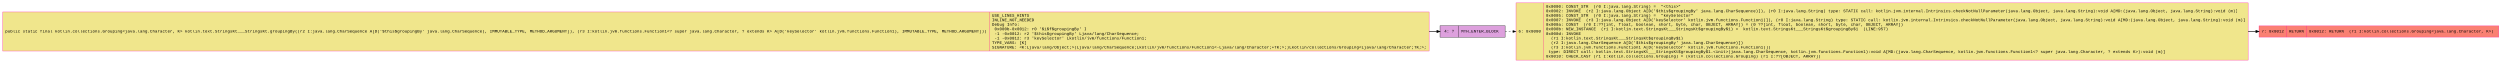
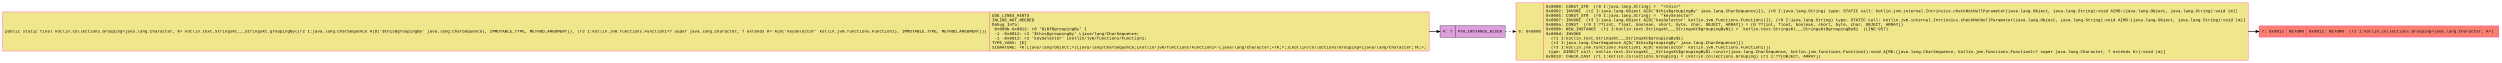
  digraph {
    fontname="Liberation Mono"
    rankdir=LR
    node [color=deeppink fillcolor=khaki fontname="Liberation Mono" shape=record style=filled]
    edge [fontname="Liberation Mono" style=bold]
-   n1 [color=black fillcolor=plum label="{4\:\ ?|MTH_ENTER_BLOCK\l}"]
+   n1 [color=black fillcolor=plum label="{4\:\ ?|MTH_INSTANCE_BLOCK\l}"]
    n2 [label="{6\:\ 0x0000|0x0000: CONST_STR  (r0 I:java.lang.String) =  \"\<this\>\" \l0x0002: INVOKE  (r2 I:java.lang.Object A[D('$this$groupingBy' java.lang.CharSequence)]), (r0 I:java.lang.String) type: STATIC call: kotlin.jvm.internal.Intrinsics.checkNotNullParameter(java.lang.Object, java.lang.String):void A[MD:(java.lang.Object, java.lang.String):void (m)]\l0x0005: CONST_STR  (r0 I:java.lang.String) =  \"keySelector\" \l0x0007: INVOKE  (r3 I:java.lang.Object A[D('keySelector' kotlin.jvm.functions.Function1)]), (r0 I:java.lang.String) type: STATIC call: kotlin.jvm.internal.Intrinsics.checkNotNullParameter(java.lang.Object, java.lang.String):void A[MD:(java.lang.Object, java.lang.String):void (m)]\l0x000a: CONST  (r0 I:??[int, float, boolean, short, byte, char, OBJECT, ARRAY]) = (0 ??[int, float, boolean, short, byte, char, OBJECT, ARRAY]) \l0x000b: NEW_INSTANCE  (r1 I:kotlin.text.StringsKt___StringsKt$groupingBy$1) =  kotlin.text.StringsKt___StringsKt$groupingBy$1  (LINE:957)\l0x000d: INVOKE  \l  (r1 I:kotlin.text.StringsKt___StringsKt$groupingBy$1)\l  (r2 I:java.lang.CharSequence A[D('$this$groupingBy' java.lang.CharSequence)])\l  (r3 I:kotlin.jvm.functions.Function1 A[D('keySelector' kotlin.jvm.functions.Function1)])\l type: DIRECT call: kotlin.text.StringsKt___StringsKt$groupingBy$1.\<init\>(java.lang.CharSequence, kotlin.jvm.functions.Function1):void A[MD:(java.lang.CharSequence, kotlin.jvm.functions.Function1\<? super java.lang.Character, ? extends K\>):void (m)]\l0x0010: CHECK_CAST (r1 I:kotlin.collections.Grouping) = (kotlin.collections.Grouping) (r1 I:??[OBJECT, ARRAY]) \l}"]
    n3 [fillcolor=salmon label="{7\:\ 0x0012|RETURN\l|0x0012: RETURN  (r1 I:kotlin.collections.Grouping\<java.lang.Character, K\>) \l}"]
    n4 [label="{public static final kotlin.collections.Grouping\<java.lang.Character, K\> kotlin.text.StringsKt___StringsKt.groupingBy((r2 I:java.lang.CharSequence A[D('$this$groupingBy' java.lang.CharSequence), IMMUTABLE_TYPE, METHOD_ARGUMENT]), (r3 I:kotlin.jvm.functions.Function1\<? super java.lang.Character, ? extends K\> A[D('keySelector' kotlin.jvm.functions.Function1), IMMUTABLE_TYPE, METHOD_ARGUMENT]))  | USE_LINES_HINTS\lINLINE_NOT_NEEDED\lDebug Info:\l  0x000b\-0x0012: r0 '$i$f$groupingBy' I\l  \-1 \-0x0012: r2 '$this$groupingBy' Ljava\/lang\/CharSequence;\l  \-1 \-0x0012: r3 'keySelector' Lkotlin\/jvm\/functions\/Function1;\lTYPE_VARS: [K]\lSIGNATURE: \<K:Ljava\/lang\/Object;\>(Ljava\/lang\/CharSequence;Lkotlin\/jvm\/functions\/Function1\<\-Ljava\/lang\/Character;+TK;\>;)Lkotlin\/collections\/Grouping\<Ljava\/lang\/Character;TK;\>;\l}"]
    n1 -> n2 [style=dashed]
    n2 -> n3
    n4 -> n1
  }
